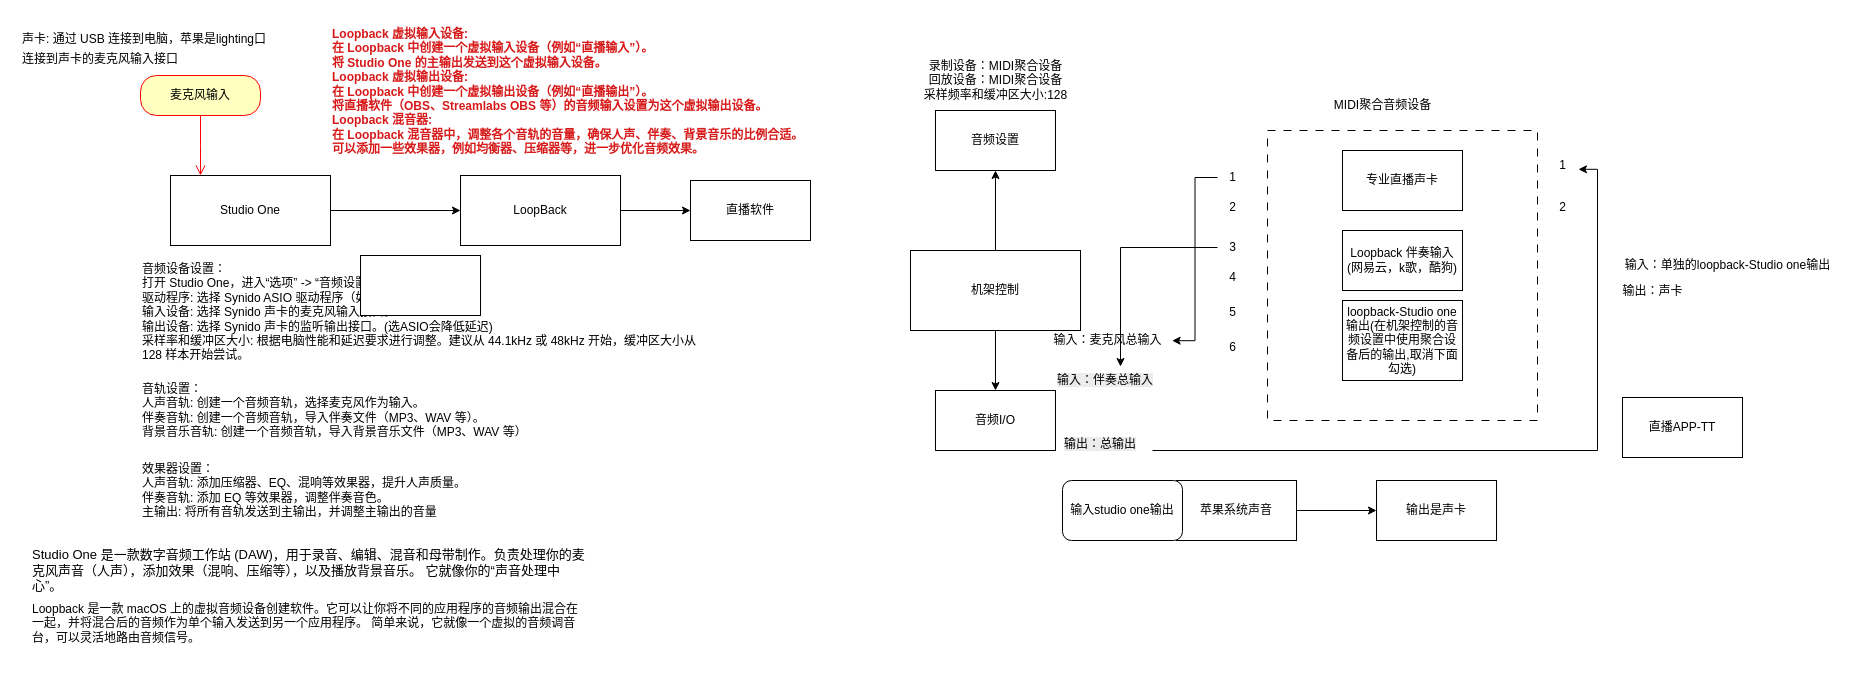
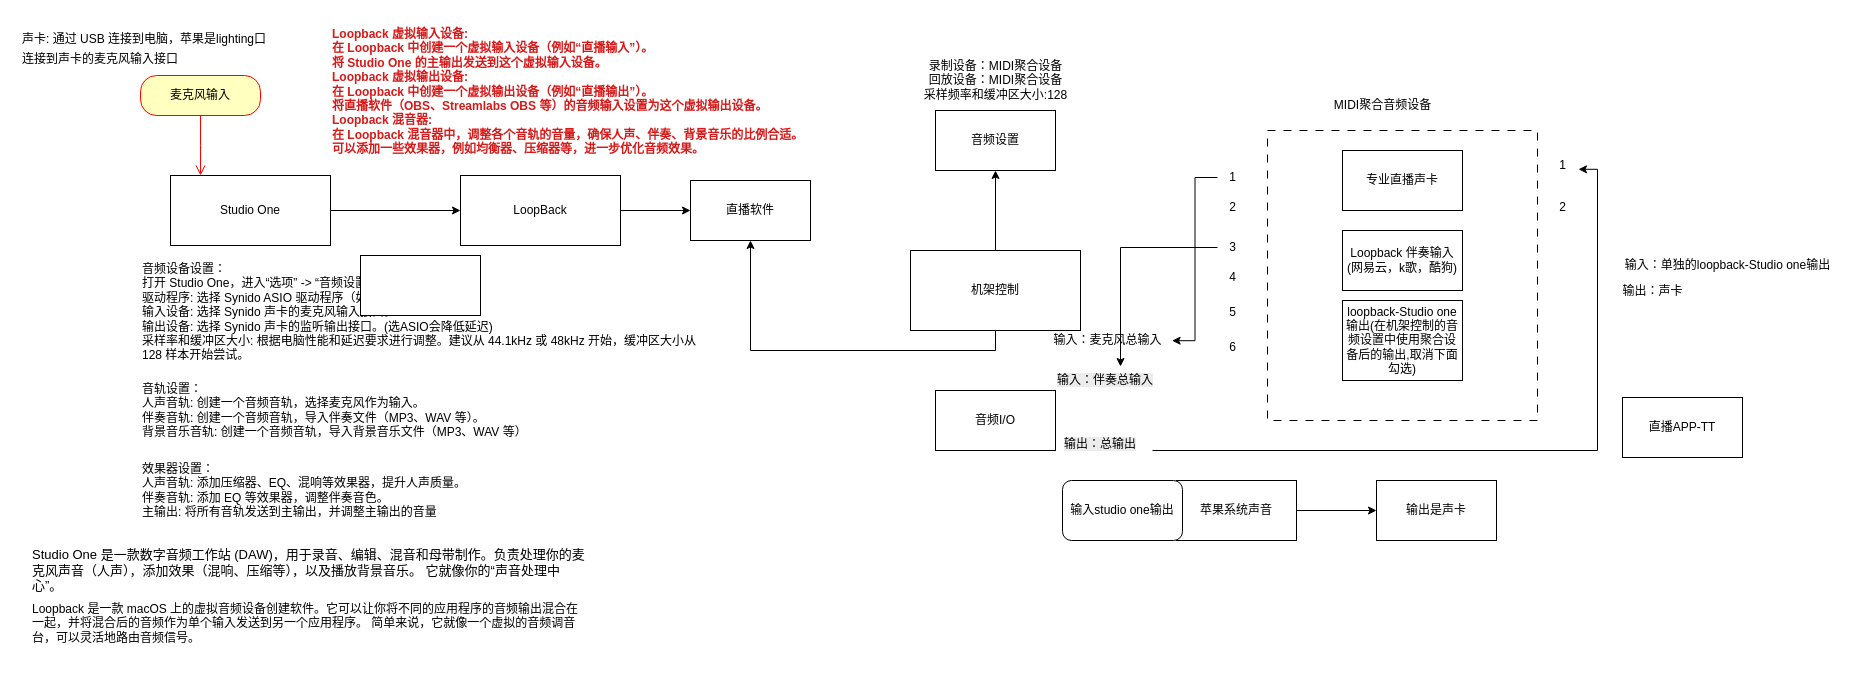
  <mxCell id="0" />
  <mxCell id="1" parent="0" />
  <mxCell id="2" style="edgeStyle=orthogonalEdgeStyle;rounded=0;orthogonalLoop=1;jettySize=auto;html=1;exitX=1;exitY=0.5;exitDx=0;exitDy=0;entryX=0;entryY=0.5;entryDx=0;entryDy=0;" parent="1" source="3" target="5" edge="1"><mxGeometry relative="1" as="geometry" /></mxCell>
  <mxCell id="3" value="Studio One" style="rounded=0;whiteSpace=wrap;html=1;" parent="1" vertex="1"><mxGeometry x="170" y="175" width="160" height="70" as="geometry" /></mxCell>
  <mxCell id="4" style="edgeStyle=orthogonalEdgeStyle;rounded=0;orthogonalLoop=1;jettySize=auto;html=1;entryX=0;entryY=0.5;entryDx=0;entryDy=0;" parent="1" source="5" target="17" edge="1"><mxGeometry relative="1" as="geometry" /></mxCell>
  <mxCell id="5" value="LoopBack" style="rounded=0;whiteSpace=wrap;html=1;" parent="1" vertex="1"><mxGeometry x="460" y="175" width="160" height="70" as="geometry" /></mxCell>
  <mxCell id="6" value="Loopback 是一款 macOS 上的虚拟音频设备创建软件。它可以让你将不同的应用程序的音频输出混合在一起，并将混合后的音频作为单个输入发送到另一个应用程序。 简单来说，它就像一个虚拟的音频调音台，可以灵活地路由音频信号。&#10;&#10;" style="text;whiteSpace=wrap;" parent="1" vertex="1"><mxGeometry x="30" y="595" width="560" height="70" as="geometry" /></mxCell>
  <mxCell id="7" value="Studio One 是一款数字音频工作站 (DAW)，用于录音、编辑、混音和母带制作。负责处理你的麦克风声音（人声），添加效果（混响、压缩等），以及播放背景音乐。 它就像你的“声音处理中心”。" style="text;whiteSpace=wrap;fontSize=13;" parent="1" vertex="1"><mxGeometry x="30" y="540" width="560" height="50" as="geometry" /></mxCell>
  <mxCell id="8" style="edgeStyle=orthogonalEdgeStyle;rounded=0;orthogonalLoop=1;jettySize=auto;html=1;exitX=0.5;exitY=1;exitDx=0;exitDy=0;" parent="1" source="3" target="3" edge="1"><mxGeometry relative="1" as="geometry" /></mxCell>
  <mxCell id="9" value="麦克风输入" style="rounded=1;whiteSpace=wrap;html=1;arcSize=40;fontColor=#000000;fillColor=#ffffc0;strokeColor=#ff0000;" parent="1" vertex="1"><mxGeometry x="140" y="75" width="120" height="40" as="geometry" /></mxCell>
  <mxCell id="10" value="" style="edgeStyle=orthogonalEdgeStyle;html=1;verticalAlign=bottom;endArrow=open;endSize=8;strokeColor=#ff0000;rounded=0;" parent="1" source="9" edge="1"><mxGeometry relative="1" as="geometry"><mxPoint x="200" y="175" as="targetPoint" /></mxGeometry></mxCell>
  <mxCell id="11" value="连接到声卡的麦克风输入接口" style="text;whiteSpace=wrap;" parent="1" vertex="1"><mxGeometry x="20" y="45" width="190" height="40" as="geometry" /></mxCell>
  <mxCell id="12" value="声卡: 通过 USB 连接到电脑，苹果是lighting口" style="text;whiteSpace=wrap;" parent="1" vertex="1"><mxGeometry x="20" y="25" width="300" height="40" as="geometry" /></mxCell>
  <mxCell id="13" value="音频设备设置：&#10;打开 Studio One，进入“选项” -&gt; “音频设置” -&gt; “音频设备”。&#10;驱动程序: 选择 Synido ASIO 驱动程序（如果已安装）。&#10;输入设备: 选择 Synido 声卡的麦克风输入接口。&#10;输出设备: 选择 Synido 声卡的监听输出接口。(选ASIO会降低延迟)&#10;采样率和缓冲区大小: 根据电脑性能和延迟要求进行调整。建议从 44.1kHz 或 48kHz 开始，缓冲区大小从 128 样本开始尝试。" style="text;whiteSpace=wrap;" parent="1" vertex="1"><mxGeometry x="140" y="255" width="560" height="120" as="geometry" /></mxCell>
  <mxCell id="14" value="音轨设置：&#10;人声音轨: 创建一个音频音轨，选择麦克风作为输入。&#10;伴奏音轨: 创建一个音频音轨，导入伴奏文件（MP3、WAV 等）。&#10;背景音乐音轨: 创建一个音频音轨，导入背景音乐文件（MP3、WAV 等）" style="text;whiteSpace=wrap;" parent="1" vertex="1"><mxGeometry x="140" y="375" width="420" height="80" as="geometry" /></mxCell>
  <mxCell id="15" value="效果器设置：&#10;人声音轨: 添加压缩器、EQ、混响等效果器，提升人声质量。&#10;伴奏音轨: 添加 EQ 等效果器，调整伴奏音色。&#10;主输出: 将所有音轨发送到主输出，并调整主输出的音量" style="text;whiteSpace=wrap;" parent="1" vertex="1"><mxGeometry x="140" y="455" width="360" height="80" as="geometry" /></mxCell>
  <mxCell id="16" value="Loopback 虚拟输入设备:&#10;在 Loopback 中创建一个虚拟输入设备（例如“直播输入”）。&#10;将 Studio One 的主输出发送到这个虚拟输入设备。&#10;Loopback 虚拟输出设备:&#10;在 Loopback 中创建一个虚拟输出设备（例如“直播输出”）。&#10;将直播软件（OBS、Streamlabs OBS 等）的音频输入设置为这个虚拟输出设备。&#10;Loopback 混音器:&#10;在 Loopback 混音器中，调整各个音轨的音量，确保人声、伴奏、背景音乐的比例合适。&#10;可以添加一些效果器，例如均衡器、压缩器等，进一步优化音频效果。" style="text;whiteSpace=wrap;fontColor=light-dark(#d71919, #ededed);fontStyle=1" parent="1" vertex="1"><mxGeometry x="330" y="20" width="500" height="150" as="geometry" /></mxCell>
  <mxCell id="17" value="直播软件" style="rounded=0;whiteSpace=wrap;html=1;" parent="1" vertex="1"><mxGeometry x="690" y="180" width="120" height="60" as="geometry" /></mxCell>
  <mxCell id="18" value="" style="rounded=0;whiteSpace=wrap;html=1;" parent="1" vertex="1"><mxGeometry x="360" y="255" width="120" height="60" as="geometry" /></mxCell>
  <mxCell id="19" value="" style="group" parent="1" vertex="1" connectable="0"><mxGeometry x="910" y="50" width="932" height="490" as="geometry" /></mxCell>
  <mxCell id="20" value="" style="rounded=0;whiteSpace=wrap;html=1;dashed=1;dashPattern=8 8;" parent="19" vertex="1"><mxGeometry x="357" y="80" width="270" height="290" as="geometry" /></mxCell>
  <mxCell id="21" value="专业直播声卡" style="rounded=0;whiteSpace=wrap;html=1;" parent="19" vertex="1"><mxGeometry x="432" y="100" width="120" height="60" as="geometry" /></mxCell>
  <mxCell id="22" style="edgeStyle=orthogonalEdgeStyle;rounded=0;orthogonalLoop=1;jettySize=auto;html=1;exitX=0.5;exitY=0;exitDx=0;exitDy=0;entryX=0.5;entryY=1;entryDx=0;entryDy=0;" parent="19" source="24" target="28" edge="1"><mxGeometry relative="1" as="geometry" /></mxCell>
- <mxCell id="23" style="edgeStyle=orthogonalEdgeStyle;rounded=0;orthogonalLoop=1;jettySize=auto;html=1;exitX=0.5;exitY=1;exitDx=0;exitDy=0;" parent="19" source="24" target="30" edge="1"><mxGeometry relative="1" as="geometry" /></mxCell>
+ <mxCell id="23" style="edgeStyle=orthogonalEdgeStyle;rounded=0;orthogonalLoop=1;jettySize=auto;html=1;exitX=0.5;exitY=1;exitDx=0;exitDy=0;" parent="19" source="24" target="17" edge="1"><mxGeometry relative="1" as="geometry" /></mxCell>
  <mxCell id="24" value="机架控制" style="rounded=0;whiteSpace=wrap;html=1;" parent="19" vertex="1"><mxGeometry y="200" width="170" height="80" as="geometry" /></mxCell>
  <mxCell id="25" value="Loopback 伴奏输入(网易云，k歌，酷狗)" style="rounded=0;whiteSpace=wrap;html=1;" parent="19" vertex="1"><mxGeometry x="432" y="180" width="120" height="60" as="geometry" /></mxCell>
  <mxCell id="26" value="loopback-Studio one输出(在机架控制的音频设置中使用聚合设备后的输出,取消下面勾选)" style="rounded=0;whiteSpace=wrap;html=1;" parent="19" vertex="1"><mxGeometry x="432" y="250" width="120" height="80" as="geometry" /></mxCell>
  <mxCell id="27" value="MIDI聚合音频设备" style="text;html=1;align=center;verticalAlign=middle;resizable=0;points=[];autosize=1;strokeColor=none;fillColor=none;" parent="19" vertex="1"><mxGeometry x="412" y="40" width="120" height="30" as="geometry" /></mxCell>
  <mxCell id="28" value="音频设置" style="rounded=0;whiteSpace=wrap;html=1;" parent="19" vertex="1"><mxGeometry x="25" y="60" width="120" height="60" as="geometry" /></mxCell>
  <mxCell id="29" value="录制设备：MIDI聚合设备&lt;div&gt;回放设备：MIDI聚合设备&lt;/div&gt;&lt;div&gt;采样频率和缓冲区大小:128&lt;/div&gt;" style="text;html=1;align=center;verticalAlign=middle;resizable=0;points=[];autosize=1;strokeColor=none;fillColor=none;" parent="19" vertex="1"><mxGeometry width="170" height="60" as="geometry" /></mxCell>
  <mxCell id="30" value="音频I/O" style="whiteSpace=wrap;html=1;" parent="19" vertex="1"><mxGeometry x="25" y="340" width="120" height="60" as="geometry" /></mxCell>
  <mxCell id="31" value="输入：麦克风总输入&lt;div&gt;&lt;br&gt;&lt;/div&gt;" style="text;html=1;align=center;verticalAlign=middle;resizable=0;points=[];autosize=1;strokeColor=none;fillColor=none;" parent="19" vertex="1"><mxGeometry x="132" y="277" width="130" height="40" as="geometry" /></mxCell>
  <mxCell id="32" value="1" style="text;html=1;align=center;verticalAlign=middle;resizable=0;points=[];autosize=1;strokeColor=none;fillColor=none;" parent="19" vertex="1"><mxGeometry x="307" y="112" width="30" height="30" as="geometry" /></mxCell>
  <mxCell id="33" value="2" style="text;html=1;align=center;verticalAlign=middle;resizable=0;points=[];autosize=1;strokeColor=none;fillColor=none;" parent="19" vertex="1"><mxGeometry x="307" y="142" width="30" height="30" as="geometry" /></mxCell>
  <mxCell id="34" style="edgeStyle=orthogonalEdgeStyle;rounded=0;orthogonalLoop=1;jettySize=auto;html=1;entryX=0.5;entryY=0;entryDx=0;entryDy=0;" parent="19" source="35" target="41" edge="1"><mxGeometry relative="1" as="geometry" /></mxCell>
  <mxCell id="35" value="3" style="text;html=1;align=center;verticalAlign=middle;resizable=0;points=[];autosize=1;strokeColor=none;fillColor=none;" parent="19" vertex="1"><mxGeometry x="307" y="182" width="30" height="30" as="geometry" /></mxCell>
  <mxCell id="36" value="4" style="text;html=1;align=center;verticalAlign=middle;resizable=0;points=[];autosize=1;strokeColor=none;fillColor=none;" parent="19" vertex="1"><mxGeometry x="307" y="212" width="30" height="30" as="geometry" /></mxCell>
  <mxCell id="37" value="5" style="text;html=1;align=center;verticalAlign=middle;resizable=0;points=[];autosize=1;strokeColor=none;fillColor=none;" parent="19" vertex="1"><mxGeometry x="307" y="247" width="30" height="30" as="geometry" /></mxCell>
  <mxCell id="38" value="6" style="text;html=1;align=center;verticalAlign=middle;resizable=0;points=[];autosize=1;strokeColor=none;fillColor=none;" parent="19" vertex="1"><mxGeometry x="307" y="282" width="30" height="30" as="geometry" /></mxCell>
  <mxCell id="39" value="1" style="text;html=1;align=center;verticalAlign=middle;resizable=0;points=[];autosize=1;strokeColor=none;fillColor=none;" parent="19" vertex="1"><mxGeometry x="637" y="100" width="30" height="30" as="geometry" /></mxCell>
  <mxCell id="40" value="2" style="text;html=1;align=center;verticalAlign=middle;resizable=0;points=[];autosize=1;strokeColor=none;fillColor=none;" parent="19" vertex="1"><mxGeometry x="637" y="142" width="30" height="30" as="geometry" /></mxCell>
  <mxCell id="41" value="&lt;span style=&quot;color: rgb(0, 0, 0); font-family: Helvetica; font-size: 12px; font-style: normal; font-variant-ligatures: normal; font-variant-caps: normal; font-weight: 400; letter-spacing: normal; orphans: 2; text-align: center; text-indent: 0px; text-transform: none; widows: 2; word-spacing: 0px; -webkit-text-stroke-width: 0px; white-space: nowrap; background-color: rgb(236, 236, 236); text-decoration-thickness: initial; text-decoration-style: initial; text-decoration-color: initial; display: inline !important; float: none;&quot;&gt;输入：伴奏总输入&lt;/span&gt;" style="text;whiteSpace=wrap;html=1;" parent="19" vertex="1"><mxGeometry x="145" y="316" width="130" height="42" as="geometry" /></mxCell>
  <mxCell id="42" value="&lt;span style=&quot;color: rgb(0, 0, 0); font-family: Helvetica; font-size: 12px; font-style: normal; font-variant-ligatures: normal; font-variant-caps: normal; font-weight: 400; letter-spacing: normal; orphans: 2; text-align: center; text-indent: 0px; text-transform: none; widows: 2; word-spacing: 0px; -webkit-text-stroke-width: 0px; white-space: nowrap; background-color: rgb(236, 236, 236); text-decoration-thickness: initial; text-decoration-style: initial; text-decoration-color: initial; float: none; display: inline !important;&quot;&gt;输出：总输出&lt;/span&gt;" style="text;whiteSpace=wrap;html=1;" parent="19" vertex="1"><mxGeometry x="152" y="380" width="90" height="40" as="geometry" /></mxCell>
  <mxCell id="43" style="edgeStyle=orthogonalEdgeStyle;rounded=0;orthogonalLoop=1;jettySize=auto;html=1;entryX=0.997;entryY=0.33;entryDx=0;entryDy=0;entryPerimeter=0;" parent="19" source="32" target="31" edge="1"><mxGeometry relative="1" as="geometry" /></mxCell>
  <mxCell id="44" style="edgeStyle=orthogonalEdgeStyle;rounded=0;orthogonalLoop=1;jettySize=auto;html=1;exitX=1;exitY=0.5;exitDx=0;exitDy=0;entryX=1.033;entryY=0.627;entryDx=0;entryDy=0;entryPerimeter=0;" parent="19" source="42" target="39" edge="1"><mxGeometry relative="1" as="geometry" /></mxCell>
  <mxCell id="45" value="直播APP-TT" style="rounded=0;whiteSpace=wrap;html=1;" parent="19" vertex="1"><mxGeometry x="712" y="347" width="120" height="60" as="geometry" /></mxCell>
  <mxCell id="46" value="输入：单独的loopback-Studio one输出" style="text;html=1;align=center;verticalAlign=middle;resizable=0;points=[];autosize=1;strokeColor=none;fillColor=none;" parent="19" vertex="1"><mxGeometry x="702" y="200" width="230" height="30" as="geometry" /></mxCell>
  <mxCell id="47" value="" style="edgeStyle=orthogonalEdgeStyle;rounded=0;orthogonalLoop=1;jettySize=auto;html=1;" parent="19" source="48" target="50" edge="1"><mxGeometry relative="1" as="geometry" /></mxCell>
  <mxCell id="48" value="苹果系统声音" style="rounded=0;whiteSpace=wrap;html=1;" parent="19" vertex="1"><mxGeometry x="266" y="430" width="120" height="60" as="geometry" /></mxCell>
  <mxCell id="49" value="输入studio one输出" style="rounded=1;whiteSpace=wrap;html=1;" parent="19" vertex="1"><mxGeometry x="152" y="430" width="120" height="60" as="geometry" /></mxCell>
  <mxCell id="50" value="输出是声卡" style="whiteSpace=wrap;html=1;rounded=0;" parent="19" vertex="1"><mxGeometry x="466" y="430" width="120" height="60" as="geometry" /></mxCell>
  <mxCell id="51" value="输出：声卡" style="text;html=1;align=center;verticalAlign=middle;resizable=0;points=[];autosize=1;strokeColor=none;fillColor=none;" parent="19" vertex="1"><mxGeometry x="702" y="226" width="80" height="30" as="geometry" /></mxCell>
